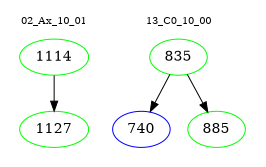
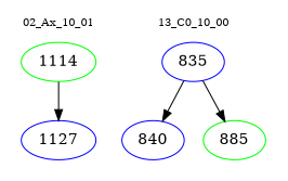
  digraph {
    node [color=green]
    edge [color=black]
    n1 [label=1114]
-   n2 [label=1127]
-   n3 [label=835]
-   n4 [color=blue label=740]
+   n2 [color=blue label=1127]
+   n3 [color=blue label=835]
+   n4 [color=blue label=840]
    n5 [label=885]
    subgraph cluster_1 {
      color=white
      fontsize=10
      label="02_Ax_10_01"
      n1
      n2
    }
    subgraph cluster_2 {
      color=white
      fontsize=10
      label="13_C0_10_00"
      n3
      n4
      n5
    }
    n1 -> n2
    n3 -> n4
    n3 -> n5
  }
